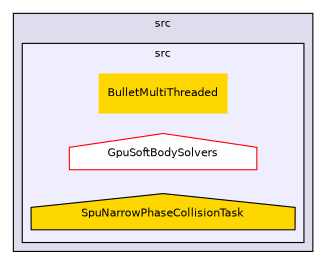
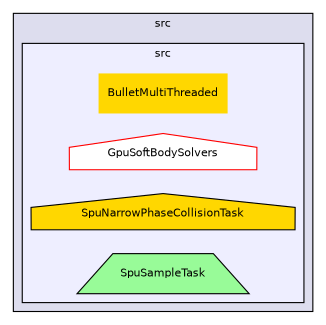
  digraph {
    compound=true
    rankdir=LR
    node [fontname=Helvetica fontsize=10 shape=house style=filled fillcolor=gold color=black]
    n1 [label=BulletMultiThreaded shape=plaintext color=""]
    n2 [color=red fillcolor=white label=GpuSoftBodySolvers]
    n3 [label=SpuNarrowPhaseCollisionTask]
+   n4 [fillcolor=palegreen label=SpuSampleTask shape=trapezium]
    subgraph cluster_1 {
      bgcolor="#ddddee"
      fontname=Helvetica
      fontsize=10
      label=src
      pencolor=black
      subgraph cluster_2 {
        bgcolor="#eeeeff"
        fontname=Helvetica
        fontsize=10
        pencolor=black
        n1
        n2
        n3
+       n4
      }
    }
  }
